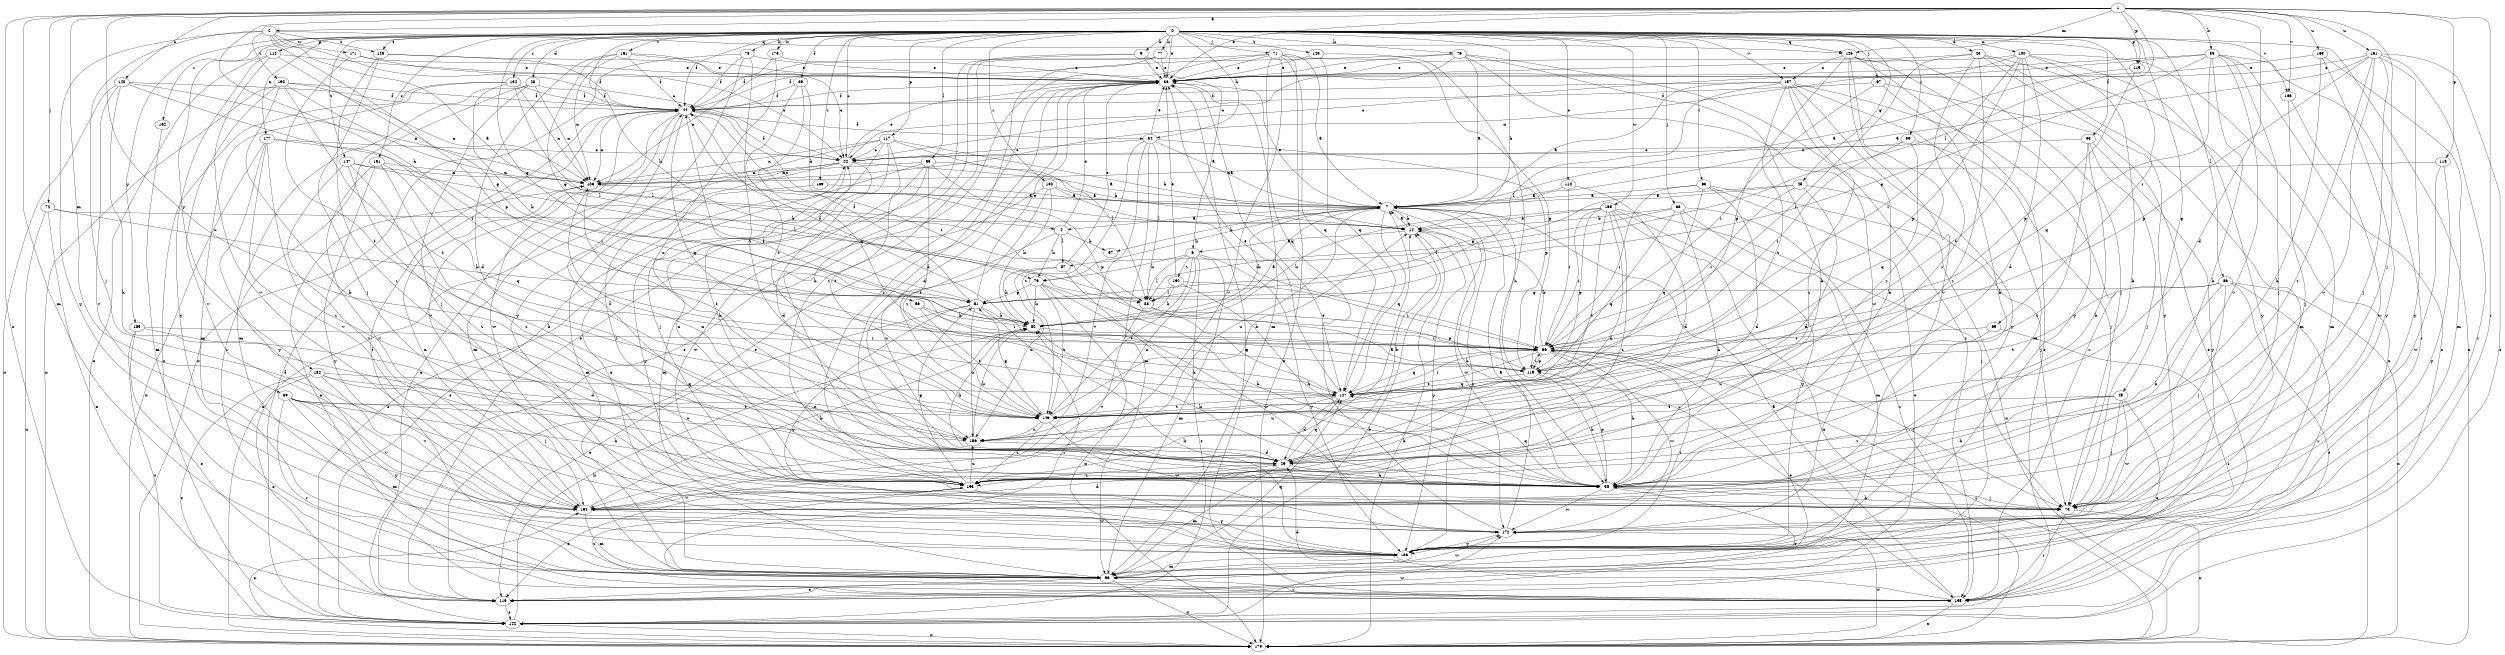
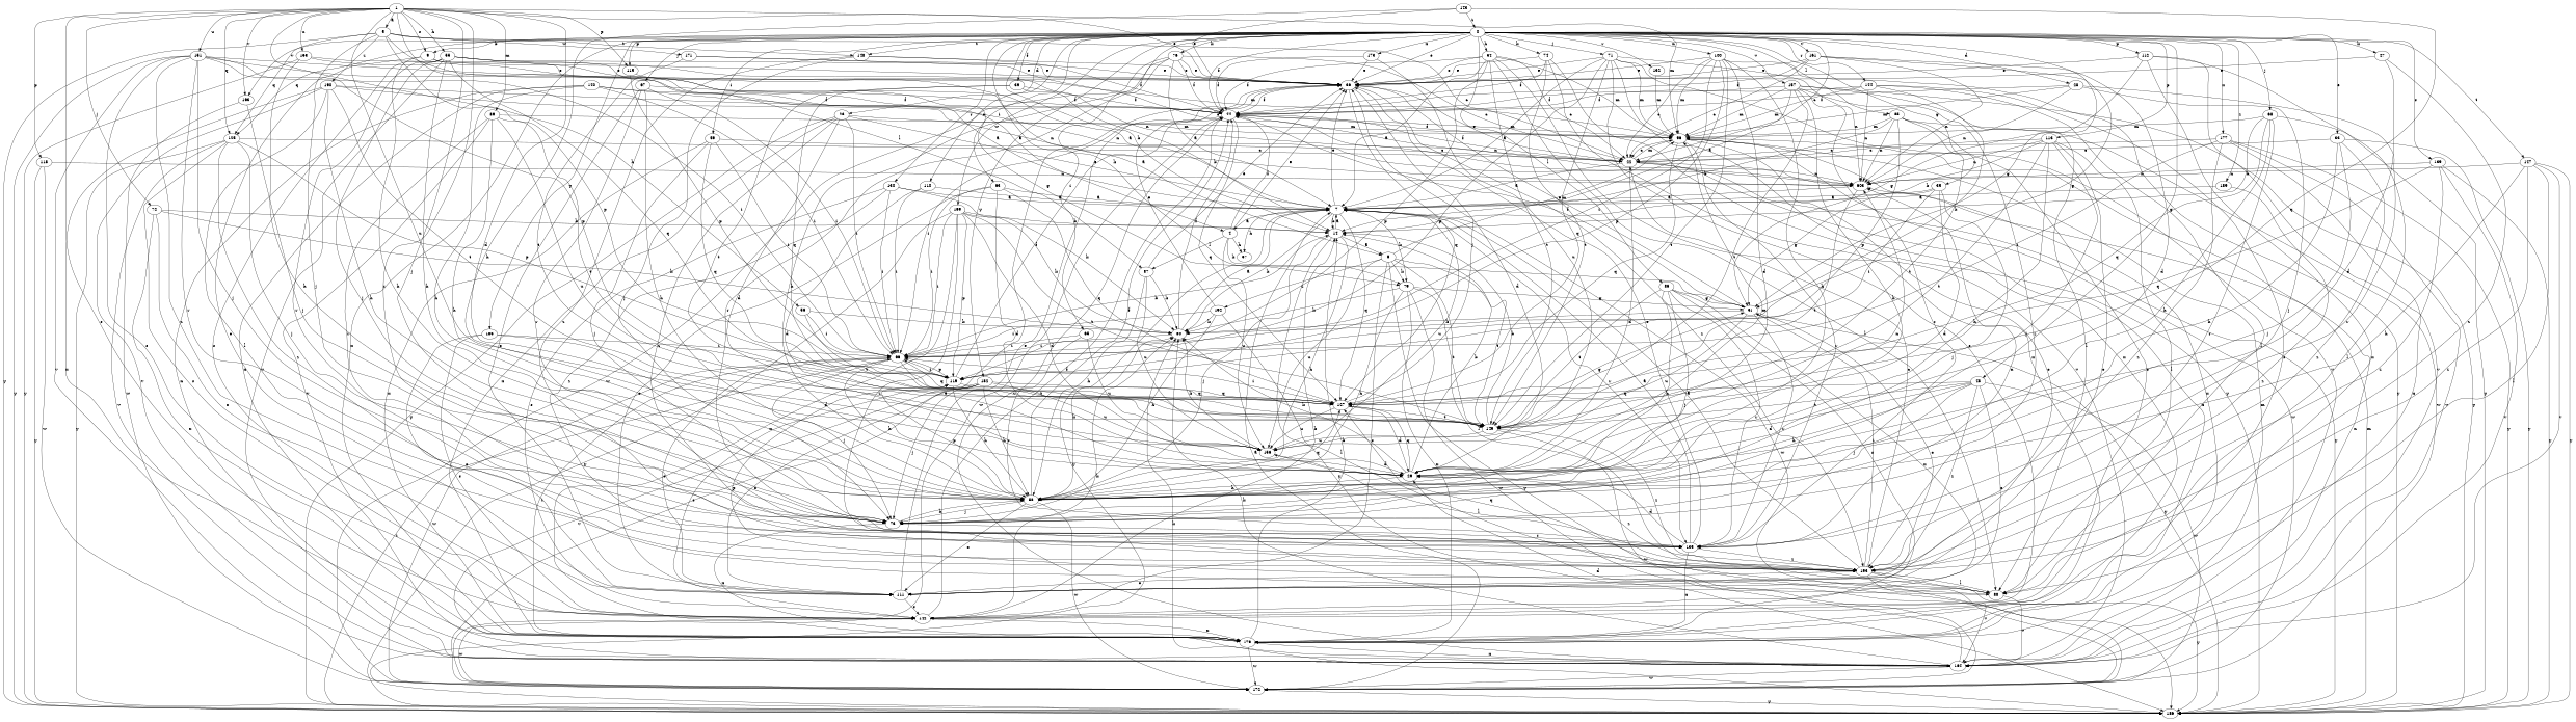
  strict digraph {
    0
    9
    14
    22
    23
    28
    33
    36
    39
    44
-   45
+   45 [label=35]
    48
    51
    54
    59
    63
    65
    67
    68
    71
    76
-   77
-   78
+   77 [label=27]
+   78 [label=74]
    79
    85
    86
    100
    110
    112
-   113 [label=117]
+   113
    115
    125
    130
    132
-   134
-   139 [label=131]
+   134 [label=144]
+   139
    143
    147
    148
    157
    161
    163
    169
    173
    177
    179
    182
    185
    189
    6
    58
-   111 [label=116]
+   111
    186
    7
    29
    96
-   103
+   103 [label=603]
    66
    193
    73
    135
    127
    149
    172
    164
    156
    80
    119
    88
    142
    1
-   2
+   2 [label=5]
    55
    56
    72
    87
    89
    118
    140
    151
    153
    4
    171
    190
    57
    192
    0 -> 9 [label=b]
    0 -> 14 [label=b]
    0 -> 22 [label=c]
    0 -> 23 [label=d]
    0 -> 28 [label=d]
-   0 -> 33 [label=f]
+   0 -> 33 [label=e]
    0 -> 36 [label=e]
    0 -> 39 [label=f]
    0 -> 44 [label=f]
    0 -> 45 [label=g]
    0 -> 48 [label=g]
    0 -> 51 [label=g]
    0 -> 54 [label=h]
    0 -> 59 [label=i]
    0 -> 63 [label=i]
    0 -> 65 [label=i]
    0 -> 67 [label=j]
    0 -> 68 [label=j]
    0 -> 71 [label=j]
    0 -> 76 [label=k]
    0 -> 77 [label=k]
    0 -> 78 [label=k]
    0 -> 79 [label=k]
    0 -> 85 [label=l]
    0 -> 86 [label=l]
    0 -> 100 [label=n]
    0 -> 110 [label=o]
    0 -> 112 [label=p]
    0 -> 113 [label=p]
    0 -> 115 [label=p]
    0 -> 125 [label=q]
    0 -> 130 [label=r]
    0 -> 132 [label=r]
    0 -> 134 [label=r]
    0 -> 139 [label=s]
-   0 -> 143 [label=t]
+   143 -> 0 [label=t]
    0 -> 147 [label=t]
    0 -> 148 [label=t]
    0 -> 157 [label=v]
    0 -> 161 [label=v]
    0 -> 163 [label=v]
    0 -> 169 [label=w]
    0 -> 173 [label=x]
    0 -> 177 [label=x]
    0 -> 179 [label=x]
    0 -> 182 [label=y]
    0 -> 185 [label=y]
    0 -> 189 [label=z]
    9 -> 36 [label=e]
    9 -> 6 [label=a]
    9 -> 58 [label=h]
    9 -> 111 [label=o]
    14 -> 6 [label=a]
    14 -> 58 [label=h]
    14 -> 186 [label=y]
    14 -> 7 [label=a]
    22 -> 36 [label=e]
    22 -> 44 [label=f]
    22 -> 179 [label=x]
    22 -> 186 [label=y]
    22 -> 7 [label=a]
    22 -> 29 [label=d]
    22 -> 96 [label=m]
    22 -> 103 [label=n]
-   23 -> 36 [label=e]
+   23 -> 7 [label=e]
    23 -> 179 [label=x]
    23 -> 186 [label=y]
-   23 -> 29 [label=i]
+   23 -> 29 [label=d]
    23 -> 96 [label=m]
    23 -> 66 [label=i]
    23 -> 193 [label=z]
    28 -> 44 [label=f]
    28 -> 96 [label=m]
    28 -> 103 [label=n]
    28 -> 73 [label=j]
    28 -> 135 [label=r]
    33 -> 22 [label=c]
    33 -> 58 [label=h]
    33 -> 186 [label=y]
    33 -> 193 [label=z]
    33 -> 73 [label=j]
    36 -> 44 [label=f]
    36 -> 29 [label=d]
    36 -> 193 [label=z]
    36 -> 127 [label=q]
    39 -> 14 [label=b]
    39 -> 44 [label=f]
    39 -> 127 [label=q]
    39 -> 149 [label=t]
    44 -> 96 [label=m]
    44 -> 103 [label=n]
    44 -> 66 [label=i]
    44 -> 127 [label=q]
    44 -> 172 [label=w]
    44 -> 164 [label=v]
    45 -> 51 [label=g]
    45 -> 7 [label=a]
    45 -> 29 [label=d]
    45 -> 66 [label=i]
    45 -> 73 [label=j]
    48 -> 58 [label=h]
    48 -> 111 [label=o]
+   48 -> 29 [label=d]
    48 -> 193 [label=z]
    48 -> 73 [label=j]
+   48 -> 127 [label=q]
    48 -> 149 [label=t]
    48 -> 172 [label=w]
    51 -> 36 [label=e]
    51 -> 44 [label=f]
    51 -> 111 [label=o]
    51 -> 186 [label=y]
    51 -> 135 [label=r]
    51 -> 156 [label=u]
    51 -> 80 [label=k]
    54 -> 22 [label=c]
    54 -> 36 [label=e]
-   44 -> 54 [label=f]
+   54 -> 44 [label=f]
    54 -> 7 [label=a]
    54 -> 96 [label=m]
    54 -> 149 [label=t]
    54 -> 164 [label=v]
    54 -> 119 [label=p]
    54 -> 88 [label=l]
    59 -> 22 [label=c]
-   63 -> 179 [label=x]
+   59 -> 179 [label=x]
    59 -> 66 [label=i]
    59 -> 73 [label=j]
    59 -> 127 [label=q]
    63 -> 111 [label=o]
    63 -> 7 [label=a]
    63 -> 29 [label=d]
    63 -> 66 [label=i]
    63 -> 127 [label=q]
    65 -> 66 [label=i]
    65 -> 135 [label=r]
    65 -> 156 [label=u]
    67 -> 44 [label=f]
    67 -> 58 [label=h]
    67 -> 111 [label=o]
    67 -> 66 [label=i]
+   67 -> 135 [label=r]
    68 -> 14 [label=b]
    68 -> 58 [label=h]
    68 -> 96 [label=m]
    68 -> 135 [label=r]
    68 -> 127 [label=q]
    68 -> 88 [label=l]
    71 -> 36 [label=e]
    71 -> 179 [label=x]
    71 -> 7 [label=a]
    71 -> 96 [label=m]
    71 -> 103 [label=n]
    71 -> 127 [label=q]
    71 -> 164 [label=v]
    71 -> 119 [label=p]
    71 -> 142 [label=s]
    76 -> 22 [label=c]
    76 -> 36 [label=e]
    76 -> 44 [label=f]
    76 -> 58 [label=h]
    76 -> 7 [label=a]
    76 -> 135 [label=r]
    76 -> 172 [label=w]
    77 -> 36 [label=e]
    77 -> 29 [label=d]
    77 -> 193 [label=z]
    78 -> 36 [label=e]
    78 -> 44 [label=f]
    78 -> 179 [label=x]
    78 -> 186 [label=y]
    78 -> 149 [label=t]
    79 -> 51 [label=g]
    79 -> 179 [label=x]
    79 -> 58 [label=h]
    79 -> 149 [label=t]
    79 -> 172 [label=w]
    79 -> 80 [label=k]
    85 -> 14 [label=b]
    85 -> 96 [label=m]
    85 -> 103 [label=n]
    85 -> 149 [label=t]
    85 -> 172 [label=w]
    85 -> 119 [label=p]
    85 -> 142 [label=s]
    86 -> 51 [label=g]
    86 -> 179 [label=x]
    86 -> 58 [label=h]
    86 -> 73 [label=j]
    86 -> 135 [label=r]
    86 -> 149 [label=t]
    86 -> 142 [label=s]
    100 -> 22 [label=c]
    100 -> 36 [label=e]
    100 -> 58 [label=h]
    100 -> 186 [label=y]
    100 -> 29 [label=d]
    100 -> 96 [label=m]
    100 -> 66 [label=i]
    100 -> 149 [label=t]
    100 -> 119 [label=p]
    110 -> 7 [label=a]
    110 -> 29 [label=d]
    110 -> 66 [label=i]
    112 -> 36 [label=e]
    112 -> 51 [label=g]
    112 -> 179 [label=x]
    112 -> 186 [label=y]
    112 -> 164 [label=v]
    113 -> 14 [label=b]
    113 -> 22 [label=c]
    113 -> 58 [label=h]
    113 -> 111 [label=o]
    113 -> 103 [label=n]
    113 -> 73 [label=j]
    113 -> 149 [label=t]
    113 -> 88 [label=l]
    115 -> 7 [label=a]
    115 -> 119 [label=p]
-   125 -> 157 [label=c]
+   125 -> 22 [label=c]
    125 -> 186 [label=y]
    125 -> 193 [label=z]
    125 -> 73 [label=j]
    125 -> 164 [label=v]
    125 -> 119 [label=p]
    125 -> 142 [label=s]
    130 -> 7 [label=a]
    130 -> 66 [label=i]
-   130 -> 149 [label=z]
+   130 -> 193 [label=z]
    130 -> 80 [label=k]
    130 -> 142 [label=s]
    132 -> 96 [label=m]
    134 -> 44 [label=f]
    134 -> 96 [label=m]
    134 -> 103 [label=n]
    134 -> 80 [label=k]
    134 -> 88 [label=l]
    134 -> 142 [label=s]
    139 -> 186 [label=y]
    139 -> 103 [label=n]
    139 -> 193 [label=z]
    139 -> 127 [label=q]
    139 -> 164 [label=v]
    143 -> 36 [label=e]
    143 -> 58 [label=h]
    143 -> 127 [label=q]
    147 -> 58 [label=h]
    147 -> 103 [label=n]
    147 -> 193 [label=z]
    147 -> 164 [label=v]
    147 -> 88 [label=l]
    148 -> 36 [label=e]
    148 -> 44 [label=f]
    148 -> 193 [label=z]
    148 -> 73 [label=j]
    157 -> 44 [label=f]
    157 -> 58 [label=h]
    157 -> 186 [label=y]
    157 -> 7 [label=a]
    157 -> 96 [label=m]
    157 -> 193 [label=z]
    157 -> 135 [label=r]
    157 -> 149 [label=t]
    157 -> 88 [label=l]
    161 -> 22 [label=c]
    161 -> 36 [label=e]
    161 -> 44 [label=f]
    161 -> 51 [label=g]
    161 -> 29 [label=d]
    161 -> 103 [label=n]
    163 -> 73 [label=j]
    163 -> 172 [label=w]
    169 -> 14 [label=b]
    169 -> 179 [label=x]
    169 -> 186 [label=y]
    169 -> 29 [label=d]
    169 -> 66 [label=i]
    169 -> 193 [label=z]
-   169 -> 73 [label=j]
+   14 -> 73 [label=j]
    169 -> 149 [label=t]
    169 -> 80 [label=k]
    169 -> 119 [label=p]
    173 -> 36 [label=e]
    173 -> 44 [label=f]
    173 -> 156 [label=u]
    177 -> 22 [label=c]
    177 -> 179 [label=x]
    177 -> 186 [label=y]
    177 -> 66 [label=i]
    177 -> 193 [label=z]
    177 -> 164 [label=v]
    179 -> 14 [label=b]
    179 -> 66 [label=i]
    179 -> 172 [label=w]
    179 -> 164 [label=x]
+   182 -> 58 [label=h]
    182 -> 111 [label=o]
    182 -> 73 [label=j]
    182 -> 127 [label=q]
    182 -> 164 [label=v]
    182 -> 156 [label=u]
    182 -> 142 [label=s]
    185 -> 111 [label=o]
    185 -> 29 [label=d]
    185 -> 66 [label=i]
    185 -> 142 [label=s]
    189 -> 7 [label=a]
    189 -> 193 [label=z]
    6 -> 79 [label=k]
    6 -> 186 [label=y]
    6 -> 96 [label=m]
    6 -> 149 [label=t]
    6 -> 156 [label=u]
    6 -> 88 [label=l]
    6 -> 142 [label=s]
    6 -> 192 [label=z]
    58 -> 44 [label=f]
    58 -> 111 [label=o]
    58 -> 73 [label=j]
    58 -> 127 [label=q]
    58 -> 172 [label=w]
    58 -> 80 [label=k]
    58 -> 119 [label=p]
    111 -> 36 [label=e]
    111 -> 142 [label=s]
    186 -> 96 [label=m]
    186 -> 66 [label=i]
    186 -> 80 [label=k]
    7 -> 14 [label=b]
    7 -> 36 [label=e]
    7 -> 79 [label=k]
    7 -> 186 [label=y]
    7 -> 135 [label=r]
    7 -> 127 [label=q]
    7 -> 172 [label=w]
    7 -> 156 [label=u]
    7 -> 80 [label=k]
    7 -> 4 [label=a]
    7 -> 57 [label=h]
    29 -> 14 [label=b]
    29 -> 58 [label=h]
    29 -> 96 [label=m]
    29 -> 103 [label=n]
    29 -> 193 [label=z]
    29 -> 127 [label=q]
    29 -> 80 [label=k]
    96 -> 22 [label=c]
    96 -> 44 [label=f]
    96 -> 179 [label=x]
    96 -> 111 [label=o]
    96 -> 135 [label=r]
    96 -> 127 [label=q]
    96 -> 172 [label=w]
    103 -> 7 [label=a]
    103 -> 149 [label=t]
    66 -> 14 [label=b]
    66 -> 58 [label=h]
    66 -> 111 [label=o]
    66 -> 73 [label=j]
    66 -> 127 [label=q]
    66 -> 149 [label=t]
    66 -> 172 [label=w]
    66 -> 119 [label=p]
    193 -> 22 [label=c]
-   193 -> 51 [label=g]
+   193 -> 51 [label=i]
    193 -> 111 [label=o]
    193 -> 186 [label=y]
    193 -> 7 [label=a]
    193 -> 164 [label=v]
-   193 -> 156 [label=u]
+   193 -> 156 [label=l]
+   193 -> 88 [label=l]
    73 -> 179 [label=x]
    73 -> 58 [label=h]
    73 -> 135 [label=r]
    135 -> 36 [label=e]
    135 -> 179 [label=x]
    135 -> 7 [label=a]
    135 -> 29 [label=d]
    135 -> 103 [label=n]
    135 -> 193 [label=z]
-   127 -> 36 [label=e]
+   127 -> 36 [label=j]
    127 -> 29 [label=d]
    127 -> 66 [label=i]
    127 -> 149 [label=t]
    127 -> 156 [label=u]
    149 -> 14 [label=b]
    149 -> 51 [label=g]
    149 -> 193 [label=z]
    149 -> 172 [label=w]
    149 -> 156 [label=u]
    172 -> 36 [label=e]
    172 -> 186 [label=y]
    172 -> 7 [label=a]
    164 -> 29 [label=d]
    164 -> 96 [label=m]
    164 -> 103 [label=n]
    164 -> 172 [label=w]
    164 -> 80 [label=k]
    156 -> 29 [label=d]
    156 -> 80 [label=k]
    80 -> 44 [label=f]
    80 -> 7 [label=a]
    80 -> 66 [label=i]
    119 -> 44 [label=f]
    119 -> 58 [label=h]
    119 -> 66 [label=i]
    119 -> 127 [label=q]
    88 -> 127 [label=q]
    88 -> 164 [label=v]
    88 -> 119 [label=p]
    142 -> 14 [label=b]
    142 -> 44 [label=f]
    142 -> 179 [label=x]
    142 -> 172 [label=w]
    142 -> 80 [label=k]
    1 -> 36 [label=e]
    1 -> 115 [label=p]
-   1 -> 125 [label=m]
+   1 -> 125 [label=q]
    1 -> 163 [label=v]
    1 -> 29 [label=d]
    1 -> 96 [label=m]
    1 -> 73 [label=j]
    1 -> 135 [label=r]
    1 -> 156 [label=u]
    1 -> 142 [label=s]
    1 -> 2 [label=a]
    1 -> 55 [label=h]
    1 -> 56 [label=h]
    1 -> 72 [label=j]
    1 -> 87 [label=l]
    1 -> 89 [label=m]
    1 -> 118 [label=p]
-   1 -> 140 [label=s]
+   1 -> 9 [label=s]
    1 -> 151 [label=u]
    1 -> 153 [label=u]
    2 -> 22 [label=c]
    2 -> 125 [label=q]
    2 -> 148 [label=t]
    2 -> 186 [label=y]
    2 -> 73 [label=j]
    2 -> 119 [label=p]
    2 -> 4 [label=a]
    2 -> 171 [label=w]
    2 -> 190 [label=z]
    55 -> 36 [label=e]
    55 -> 51 [label=g]
    55 -> 58 [label=h]
    55 -> 103 [label=n]
    55 -> 73 [label=j]
    55 -> 135 [label=r]
    55 -> 127 [label=q]
    55 -> 164 [label=v]
    55 -> 142 [label=s]
    56 -> 66 [label=i]
    56 -> 149 [label=t]
    56 -> 80 [label=k]
    72 -> 14 [label=b]
    72 -> 179 [label=x]
    72 -> 111 [label=o]
    72 -> 80 [label=k]
    87 -> 36 [label=e]
    87 -> 58 [label=h]
    87 -> 156 [label=u]
    87 -> 80 [label=k]
    89 -> 58 [label=h]
-   89 -> 186 [label=y]
+   147 -> 186 [label=y]
    89 -> 96 [label=m]
    89 -> 135 [label=r]
    89 -> 149 [label=t]
    89 -> 164 [label=v]
    89 -> 156 [label=u]
    118 -> 186 [label=y]
    118 -> 103 [label=n]
    118 -> 172 [label=w]
    140 -> 44 [label=f]
    140 -> 179 [label=x]
    140 -> 58 [label=h]
    140 -> 103 [label=n]
    140 -> 66 [label=i]
-   140 -> 164 [label=v]
+   140 -> 164 [label=n]
    151 -> 36 [label=e]
    151 -> 186 [label=y]
    151 -> 7 [label=a]
+   151 -> 66 [label=i]
    151 -> 193 [label=z]
    151 -> 73 [label=j]
    151 -> 135 [label=r]
    151 -> 164 [label=v]
    151 -> 119 [label=p]
    151 -> 142 [label=s]
    153 -> 36 [label=e]
    153 -> 58 [label=h]
    153 -> 186 [label=y]
    153 -> 96 [label=m]
    4 -> 36 [label=e]
    4 -> 44 [label=f]
    4 -> 79 [label=k]
    4 -> 156 [label=u]
    4 -> 87 [label=l]
    4 -> 57 [label=h]
    171 -> 22 [label=c]
    171 -> 36 [label=e]
    171 -> 149 [label=t]
    190 -> 44 [label=f]
    190 -> 179 [label=x]
    190 -> 58 [label=h]
    190 -> 103 [label=n]
    190 -> 149 [label=t]
    190 -> 164 [label=v]
    190 -> 88 [label=l]
    192 -> 36 [label=e]
    192 -> 58 [label=h]
    192 -> 66 [label=i]
    192 -> 80 [label=k]
    192 -> 88 [label=l]
  }
